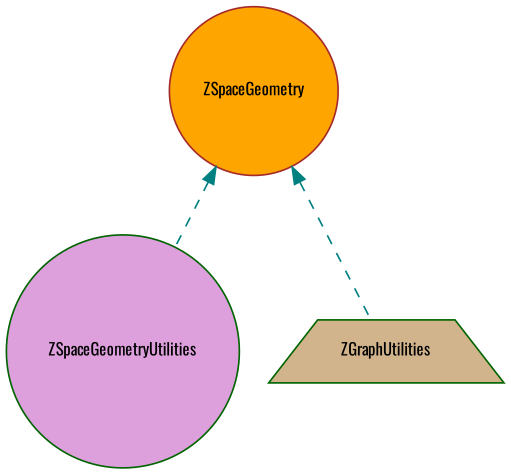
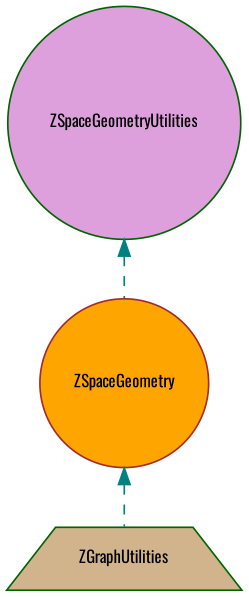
  digraph {
    fontname=Oswald
    rankdir=TB
    node [color=darkgreen fontname=Oswald fontsize=10 shape=circle style=filled]
    edge [color=teal dir=back fontname=Oswald fontsize=10 labelfontname=Helvetica labelfontsize=10 shape=plaintext style=dashed]
    n1 [color=brown fillcolor=orange height=0.2 label=ZSpaceGeometry width=0.4]
    n2 [fillcolor=plum fontcolor=black height=0.2 label=ZSpaceGeometryUtilities width=0.4]
    n3 [fillcolor=tan height=0.2 label=ZGraphUtilities shape=trapezium width=0.4]
-   n1 -> n2
+   n2 -> n1
    n1 -> n3
  }
